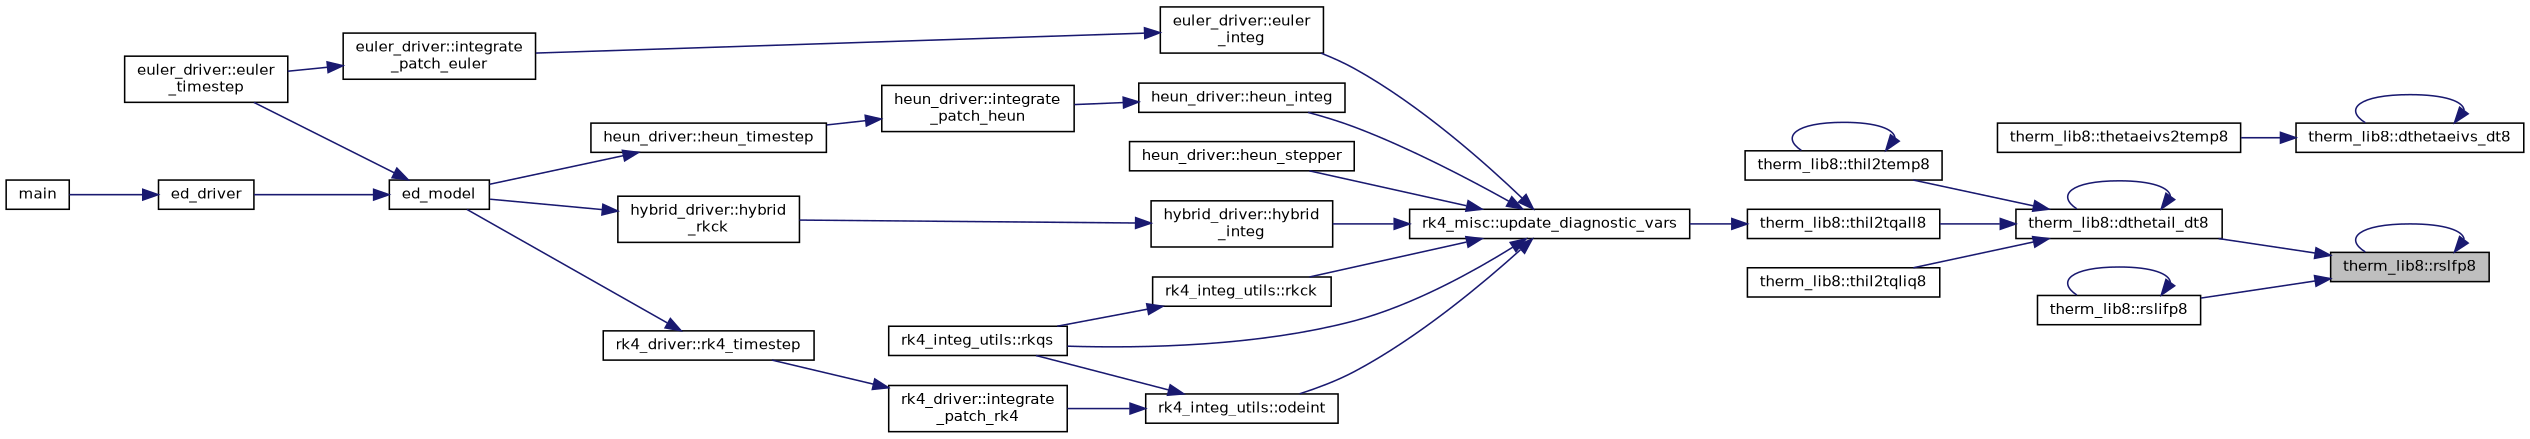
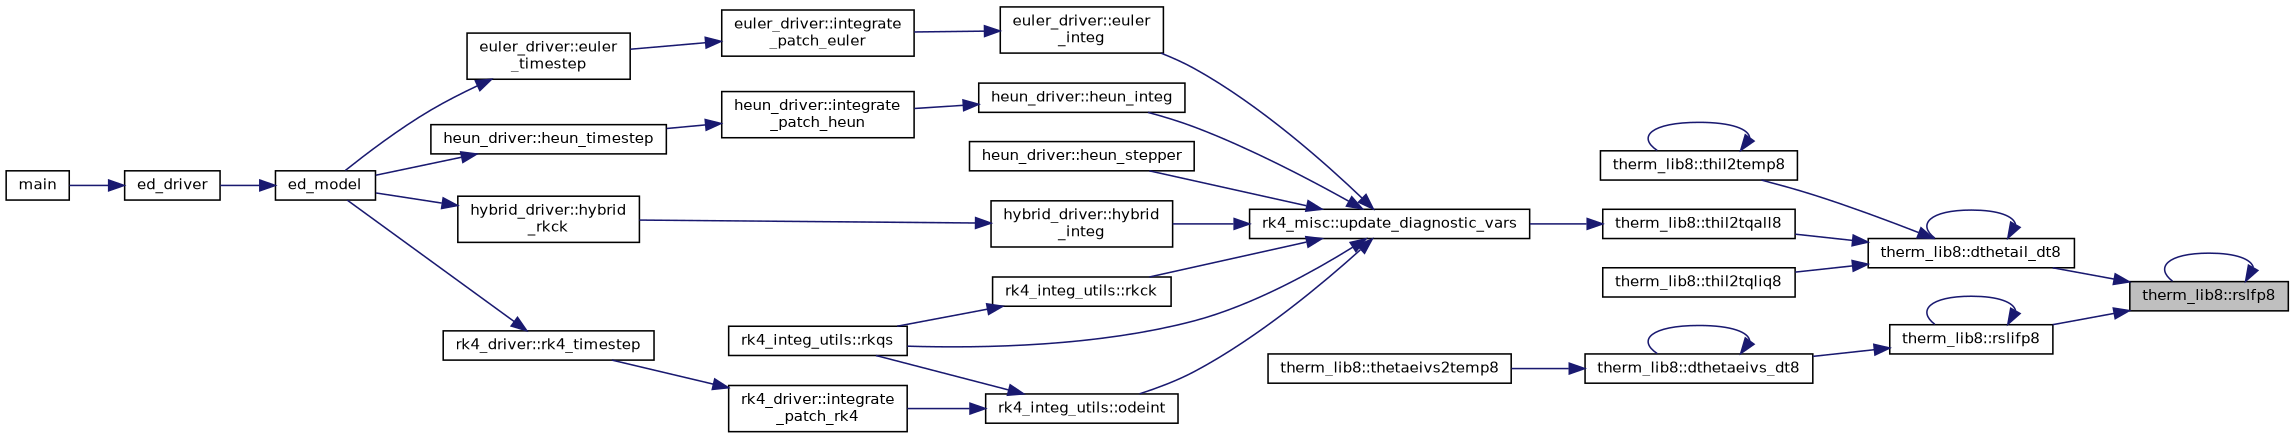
  digraph {
    rankdir=RL
    node [color=black fillcolor=white fontname=Helvetica fontsize=10 shape=record style=filled]
    edge [color=midnightblue dir=back fontname=Helvetica fontsize=10 labelfontname=Helvetica labelfontsize=10 style=solid]
    n1 [fillcolor=grey75 fontcolor=black height=0.2 label="therm_lib8::rslfp8" width=0.4]
    n2 [height=0.2 label="therm_lib8::dthetail_dt8" width=0.4]
    n3 [height=0.2 label="therm_lib8::rslifp8" width=0.4]
    n4 [height=0.2 label="therm_lib8::thil2temp8" width=0.4]
    n5 [height=0.2 label="therm_lib8::thil2tqall8" width=0.4]
    n6 [height=0.2 label="therm_lib8::thil2tqliq8" width=0.4]
    n7 [height=0.2 label="therm_lib8::dthetaeivs_dt8" width=0.4]
    n8 [height=0.2 label="rk4_misc::update_diagnostic_vars" width=0.4]
    n9 [height=0.2 label="euler_driver::euler\l_integ" width=0.4]
    n10 [height=0.2 label="heun_driver::heun_integ" width=0.4]
    n11 [height=0.2 label="heun_driver::heun_stepper" width=0.4]
    n12 [height=0.2 label="hybrid_driver::hybrid\l_integ" width=0.4]
    n13 [height=0.2 label="rk4_integ_utils::odeint" width=0.4]
    n14 [height=0.2 label="rk4_integ_utils::rkck" width=0.4]
    n15 [height=0.2 label="rk4_integ_utils::rkqs" width=0.4]
    n16 [height=0.2 label="euler_driver::integrate\l_patch_euler" width=0.4]
    n17 [height=0.2 label="heun_driver::integrate\l_patch_heun" width=0.4]
    n18 [height=0.2 label="hybrid_driver::hybrid\l_rkck" width=0.4]
    n19 [height=0.2 label="rk4_driver::integrate\l_patch_rk4" width=0.4]
    n20 [height=0.2 label="euler_driver::euler\l_timestep" width=0.4]
    n21 [height=0.2 label=ed_model width=0.4]
    n22 [height=0.2 label=ed_driver width=0.4]
    n23 [height=0.2 label=main width=0.4]
    n24 [height=0.2 label="heun_driver::heun_timestep" width=0.4]
    n25 [height=0.2 label="rk4_driver::rk4_timestep" width=0.4]
    n26 [height=0.2 label="therm_lib8::thetaeivs2temp8" width=0.4]
    n1 -> n1
    n1 -> n2
    n1 -> n3
    n2 -> n2
    n2 -> n4
    n2 -> n5
    n2 -> n6
    n3 -> n3
+   n3 -> n7
    n4 -> n4
    n5 -> n8
    n7 -> n7
    n7 -> n26
    n8 -> n9
    n8 -> n10
    n8 -> n11
    n8 -> n12
    n8 -> n13
    n8 -> n14
    n8 -> n15
    n9 -> n16
    n10 -> n17
    n12 -> n18
    n13 -> n15
    n13 -> n19
    n14 -> n15
    n16 -> n20
    n17 -> n24
    n18 -> n21
    n19 -> n25
-   n21 -> n20
+   n20 -> n21
    n21 -> n22
    n22 -> n23
    n24 -> n21
    n25 -> n21
  }
